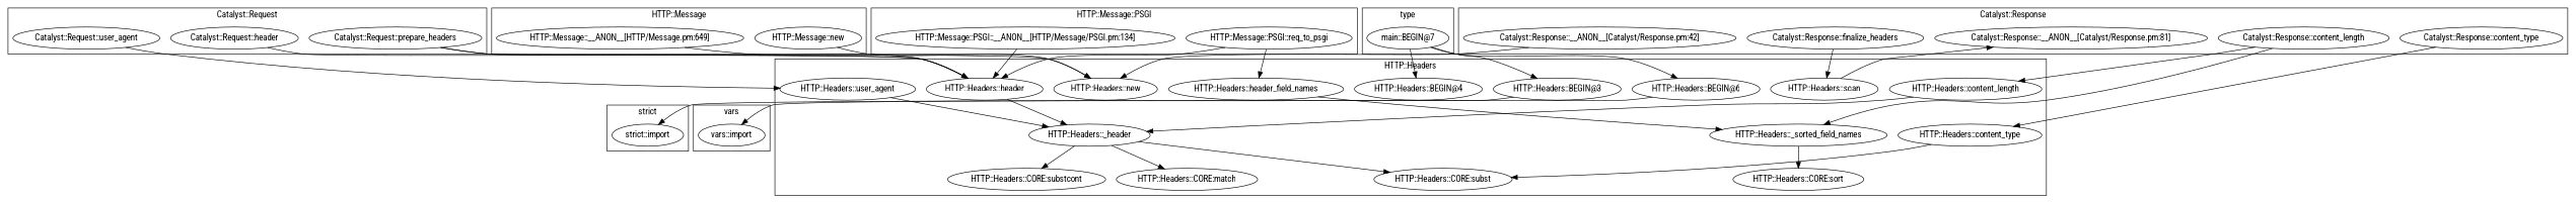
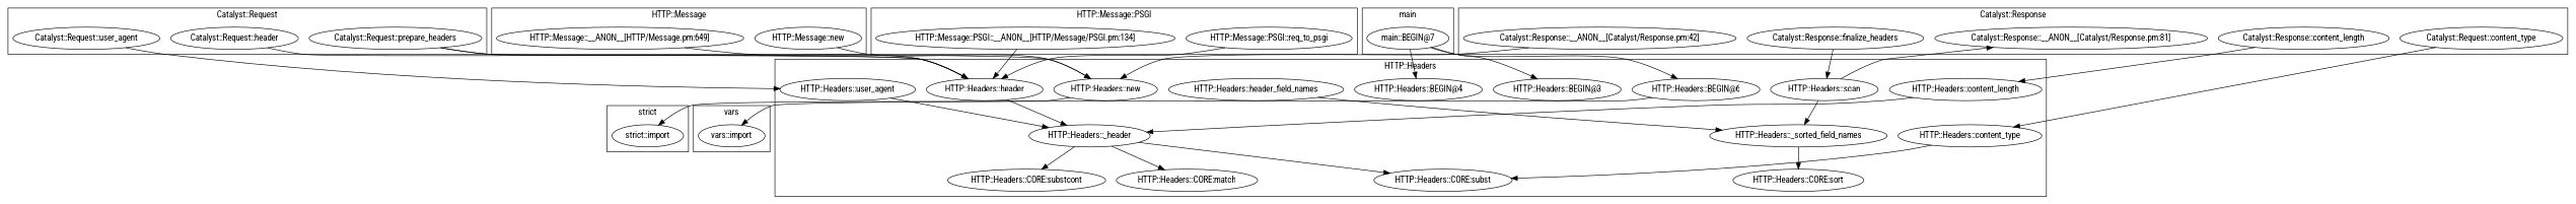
  digraph {
    fontname="Roboto Condensed"
    node [fontname="Roboto Condensed"]
    edge [fontname="Roboto Condensed"]
    "Catalyst::Request::user_agent"
    "Catalyst::Request::prepare_headers"
    "Catalyst::Request::header"
    "HTTP::Message::new"
    "HTTP::Message::__ANON__[HTTP/Message.pm:649]"
    "HTTP::Headers::CORE:match"
    "HTTP::Headers::header_field_names"
    "HTTP::Headers::CORE:substcont"
    "HTTP::Headers::CORE:sort"
    "HTTP::Headers::CORE:subst"
    "HTTP::Headers::BEGIN@3"
    "HTTP::Headers::user_agent"
    "HTTP::Headers::_sorted_field_names"
    "HTTP::Headers::BEGIN@4"
    "HTTP::Headers::content_length"
    "HTTP::Headers::scan"
    "HTTP::Headers::new"
    "HTTP::Headers::BEGIN@6"
    "HTTP::Headers::header"
    "HTTP::Headers::content_type"
    "HTTP::Headers::_header"
    "HTTP::Message::PSGI::req_to_psgi"
    "HTTP::Message::PSGI::__ANON__[HTTP/Message/PSGI.pm:134]"
    "main::BEGIN@7"
    "vars::import"
    "strict::import"
    "Catalyst::Response::finalize_headers"
    "Catalyst::Response::content_length"
    "Catalyst::Response::__ANON__[Catalyst/Response.pm:81]"
    "Catalyst::Response::__ANON__[Catalyst/Response.pm:42]"
-   "Catalyst::Response::content_type"
+   "Catalyst::Response::content_type" [label="Catalyst::Request::content_type"]
    subgraph cluster_1 {
      label="Catalyst::Request"
      "Catalyst::Request::user_agent"
      "Catalyst::Request::prepare_headers"
      "Catalyst::Request::header"
    }
    subgraph cluster_2 {
      label="HTTP::Message"
      "HTTP::Message::new"
      "HTTP::Message::__ANON__[HTTP/Message.pm:649]"
    }
    subgraph cluster_3 {
      label="HTTP::Headers"
      "HTTP::Headers::CORE:match"
      "HTTP::Headers::header_field_names"
      "HTTP::Headers::CORE:substcont"
      "HTTP::Headers::CORE:sort"
      "HTTP::Headers::CORE:subst"
      "HTTP::Headers::BEGIN@3"
      "HTTP::Headers::user_agent"
      "HTTP::Headers::_sorted_field_names"
      "HTTP::Headers::BEGIN@4"
      "HTTP::Headers::content_length"
      "HTTP::Headers::scan"
      "HTTP::Headers::new"
      "HTTP::Headers::BEGIN@6"
      "HTTP::Headers::header"
      "HTTP::Headers::content_type"
      "HTTP::Headers::_header"
    }
    subgraph cluster_4 {
      label="HTTP::Message::PSGI"
      "HTTP::Message::PSGI::req_to_psgi"
      "HTTP::Message::PSGI::__ANON__[HTTP/Message/PSGI.pm:134]"
    }
    subgraph cluster_5 {
-     label=type
+     label=main
      "main::BEGIN@7"
    }
    subgraph cluster_6 {
      label=vars
      "vars::import"
    }
    subgraph cluster_7 {
      label="strict"
      "strict::import"
    }
    subgraph cluster_8 {
      label="Catalyst::Response"
      "Catalyst::Response::finalize_headers"
      "Catalyst::Response::content_length"
      "Catalyst::Response::__ANON__[Catalyst/Response.pm:81]"
      "Catalyst::Response::__ANON__[Catalyst/Response.pm:42]"
      "Catalyst::Response::content_type"
    }
    "Catalyst::Request::user_agent" -> "HTTP::Headers::user_agent"
    "Catalyst::Request::prepare_headers" -> "HTTP::Headers::new"
    "Catalyst::Request::prepare_headers" -> "HTTP::Headers::header"
    "Catalyst::Request::header" -> "HTTP::Headers::header"
    "HTTP::Message::new" -> "HTTP::Headers::new"
    "HTTP::Message::__ANON__[HTTP/Message.pm:649]" -> "HTTP::Headers::header"
    "HTTP::Headers::header_field_names" -> "HTTP::Headers::_sorted_field_names"
-   "HTTP::Headers::BEGIN@3" -> "strict::import"
+   "HTTP::Headers::new" -> "strict::import"
    "HTTP::Headers::user_agent" -> "HTTP::Headers::_header"
    "HTTP::Headers::_sorted_field_names" -> "HTTP::Headers::CORE:sort"
    "HTTP::Headers::content_length" -> "HTTP::Headers::_header"
-   "Catalyst::Response::content_length" -> "HTTP::Headers::_sorted_field_names"
+   "HTTP::Headers::scan" -> "HTTP::Headers::_sorted_field_names"
    "HTTP::Headers::scan" -> "Catalyst::Response::__ANON__[Catalyst/Response.pm:81]"
    "HTTP::Headers::BEGIN@6" -> "vars::import"
    "HTTP::Headers::header" -> "HTTP::Headers::_header"
    "HTTP::Headers::content_type" -> "HTTP::Headers::CORE:subst"
    "HTTP::Headers::_header" -> "HTTP::Headers::CORE:match"
    "HTTP::Headers::_header" -> "HTTP::Headers::CORE:substcont"
    "HTTP::Headers::_header" -> "HTTP::Headers::CORE:subst"
-   "HTTP::Message::PSGI::req_to_psgi" -> "HTTP::Headers::header_field_names"
    "HTTP::Message::PSGI::req_to_psgi" -> "HTTP::Headers::header"
    "HTTP::Message::PSGI::__ANON__[HTTP/Message/PSGI.pm:134]" -> "HTTP::Headers::header"
    "main::BEGIN@7" -> "HTTP::Headers::BEGIN@3"
    "main::BEGIN@7" -> "HTTP::Headers::BEGIN@4"
    "main::BEGIN@7" -> "HTTP::Headers::BEGIN@6"
    "Catalyst::Response::finalize_headers" -> "HTTP::Headers::scan"
    "Catalyst::Response::content_length" -> "HTTP::Headers::content_length"
    "Catalyst::Response::__ANON__[Catalyst/Response.pm:42]" -> "HTTP::Headers::new"
    "Catalyst::Response::content_type" -> "HTTP::Headers::content_type"
  }
